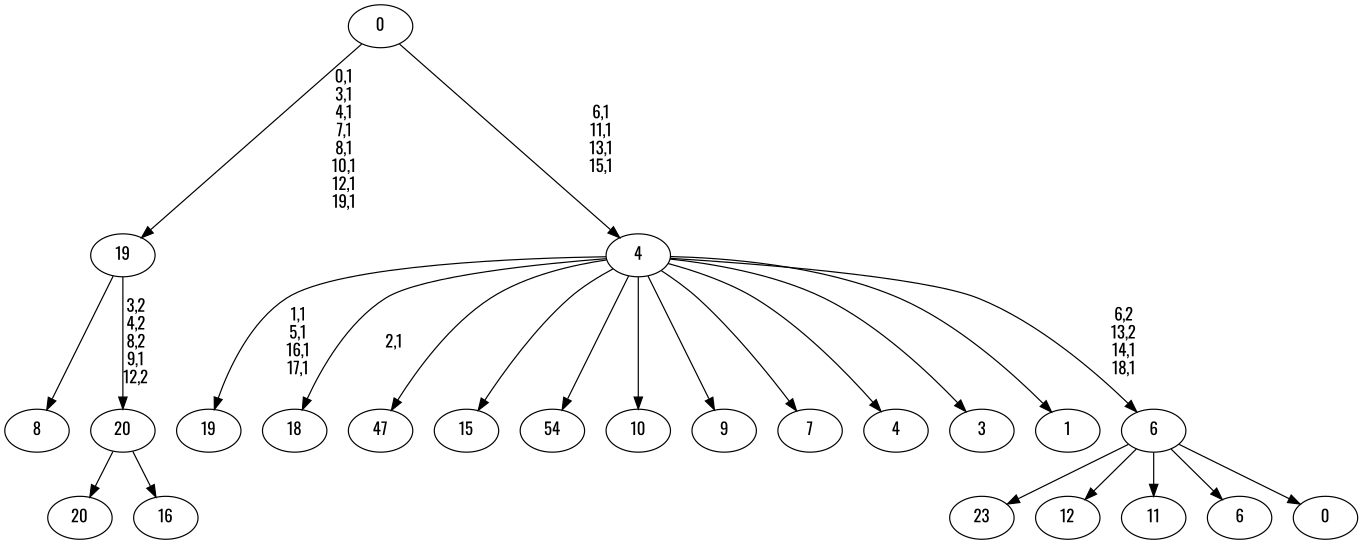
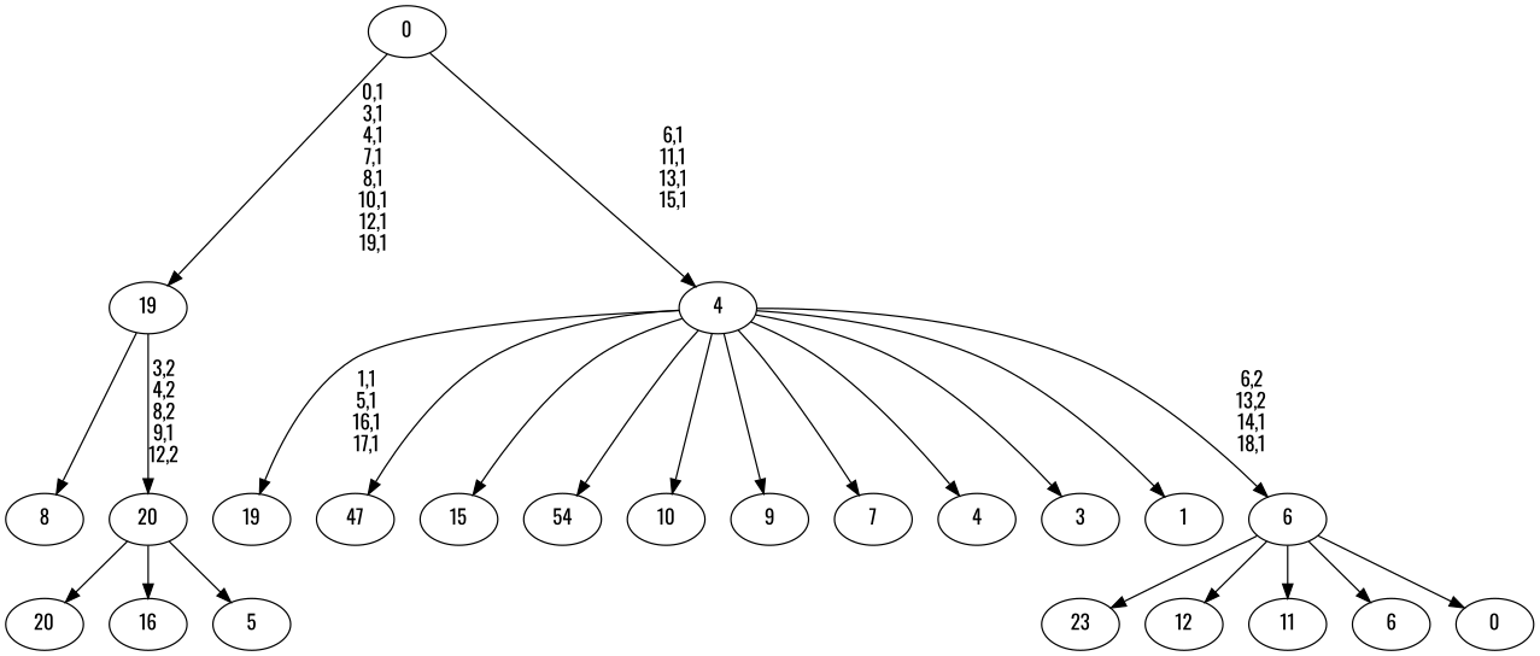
  digraph {
    fontname=Oswald
    node [fontname=Oswald]
    edge [fontname=Oswald]
    n1 [label=20]
    n2 [label=19]
-   n3 [label=18]
    n4 [label=47]
    n5 [label=16]
    n6 [label=15]
    n7 [label=54]
    n8 [label=23]
    n9 [label=12]
    n10 [label=11]
    n11 [label=10]
    n12 [label=9]
    n13 [label=8]
    n14 [label=7]
    n15 [label=6]
+   n16 [label=5]
    20
    19
    n19 [label=4]
    n20 [label=3]
    n21 [label=1]
    n22 [label=0]
    6
    4
    0
    20 -> n1
    20 -> n5
+   20 -> n16
    19 -> n13
    19 -> 20 [label="3,2\n4,2\n8,2\n9,1\n12,2"]
    6 -> n8
    6 -> n9
    6 -> n10
    6 -> n15
    6 -> n22
    4 -> n2 [label="1,1\n5,1\n16,1\n17,1"]
-   4 -> n3 [label="2,1"]
    4 -> n4
    4 -> n6
    4 -> n7
    4 -> n11
    4 -> n12
    4 -> n14
    4 -> n19
    4 -> n20
    4 -> n21
    4 -> 6 [label="6,2\n13,2\n14,1\n18,1"]
    0 -> 19 [label="0,1\n3,1\n4,1\n7,1\n8,1\n10,1\n12,1\n19,1"]
    0 -> 4 [label="6,1\n11,1\n13,1\n15,1"]
  }
